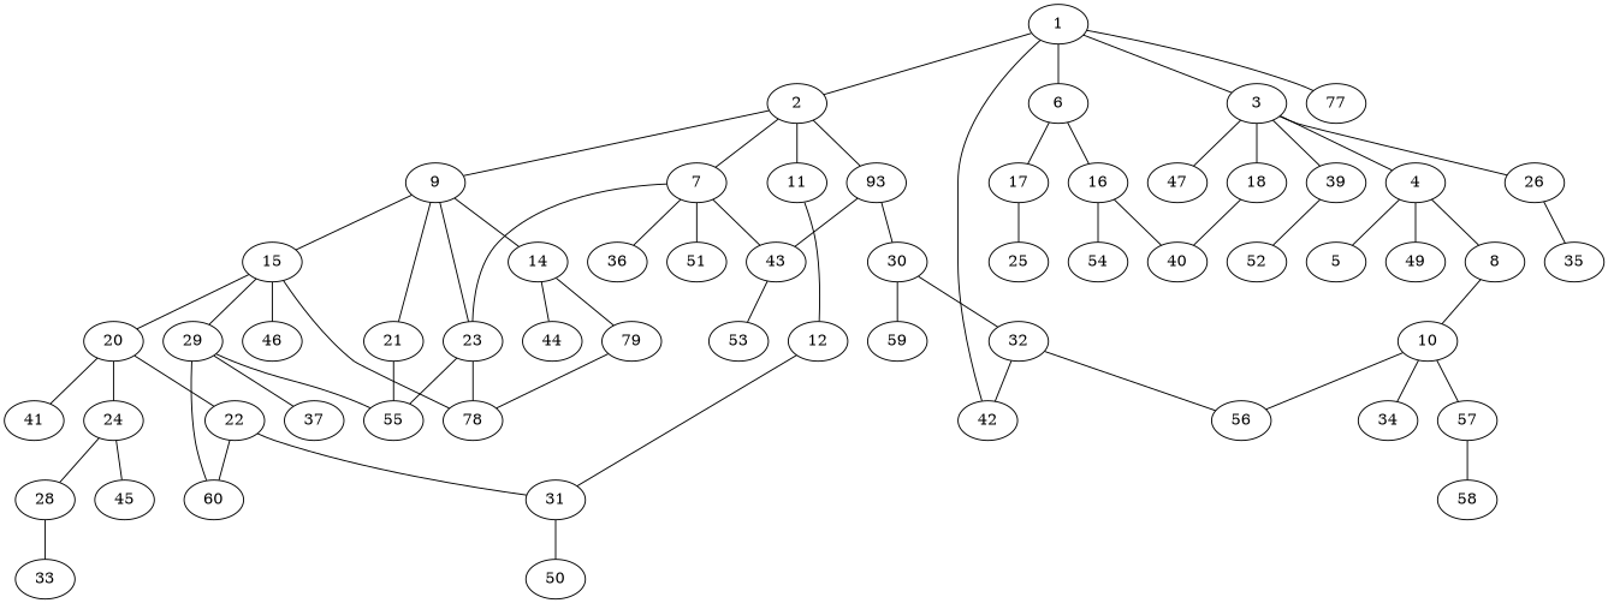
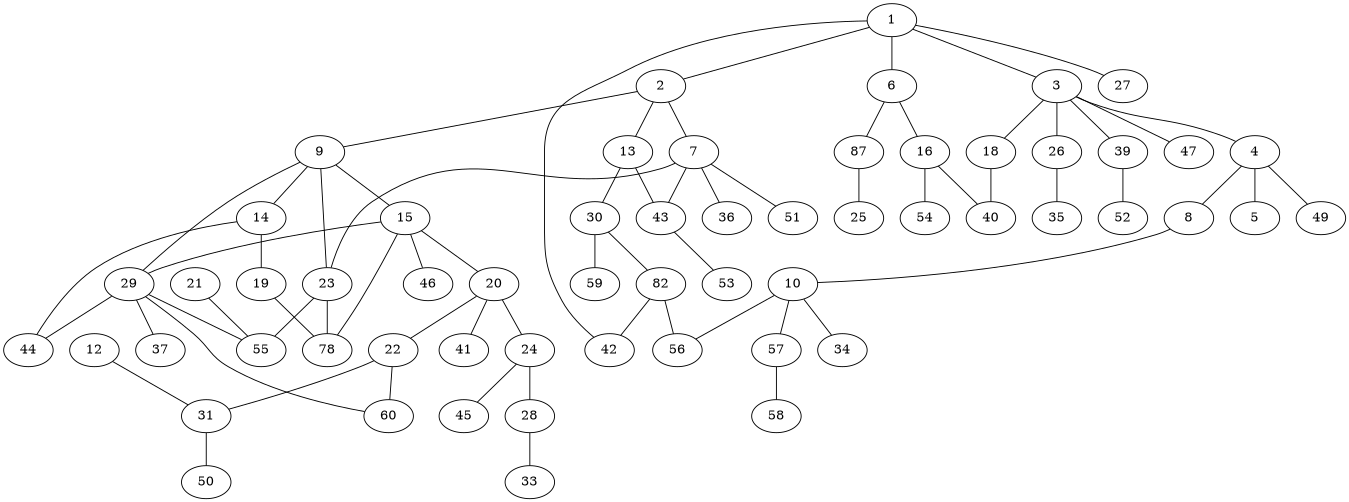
  graph {
    1
    2
    3
    6
-   27 [label=77]
+   27
    42
    7
    9
-   11
-   13 [label=93]
+   13
    4
    18
    26
    39
    47
    16
-   17
+   17 [label=87]
    23
    36
    43
    51
    14
    15
    21
    12
    30
    5
    8
    49
    40
    35
    52
    54
    25
    n35 [label=78]
    55
    53
-   19 [label=79]
+   19
    44
    20
    29
    46
    31
-   32
+   32 [label=82]
    59
    10
    34
    56
    57
    58
    22
    24
    41
    37
    60
    50
    28
    45
    33
    1 -- 2
    1 -- 3
    1 -- 6
    1 -- 27
    1 -- 42
    2 -- 7
    2 -- 9
-   2 -- 11
    2 -- 13
    3 -- 4
    3 -- 18
    3 -- 26
    3 -- 39
    3 -- 47
    6 -- 16
    6 -- 17
    7 -- 23
    7 -- 36
    7 -- 43
    7 -- 51
    9 -- 23
    9 -- 14
    9 -- 15
-   9 -- 21
-   11 -- 12
+   9 -- 29
    13 -- 43
    13 -- 30
    4 -- 5
    4 -- 8
    4 -- 49
    18 -- 40
    26 -- 35
    39 -- 52
    16 -- 40
    16 -- 54
    17 -- 25
    23 -- n35
    23 -- 55
    43 -- 53
    14 -- 19
    14 -- 44
    15 -- n35
    15 -- 20
    15 -- 29
    15 -- 46
    21 -- 55
    12 -- 31
    30 -- 32
    30 -- 59
    8 -- 10
    19 -- n35
    20 -- 22
    20 -- 24
    20 -- 41
    29 -- 55
+   29 -- 44
    29 -- 37
    29 -- 60
    31 -- 50
    32 -- 42
    32 -- 56
    10 -- 34
    10 -- 56
    10 -- 57
    57 -- 58
    22 -- 31
    22 -- 60
    24 -- 28
    24 -- 45
    28 -- 33
  }
